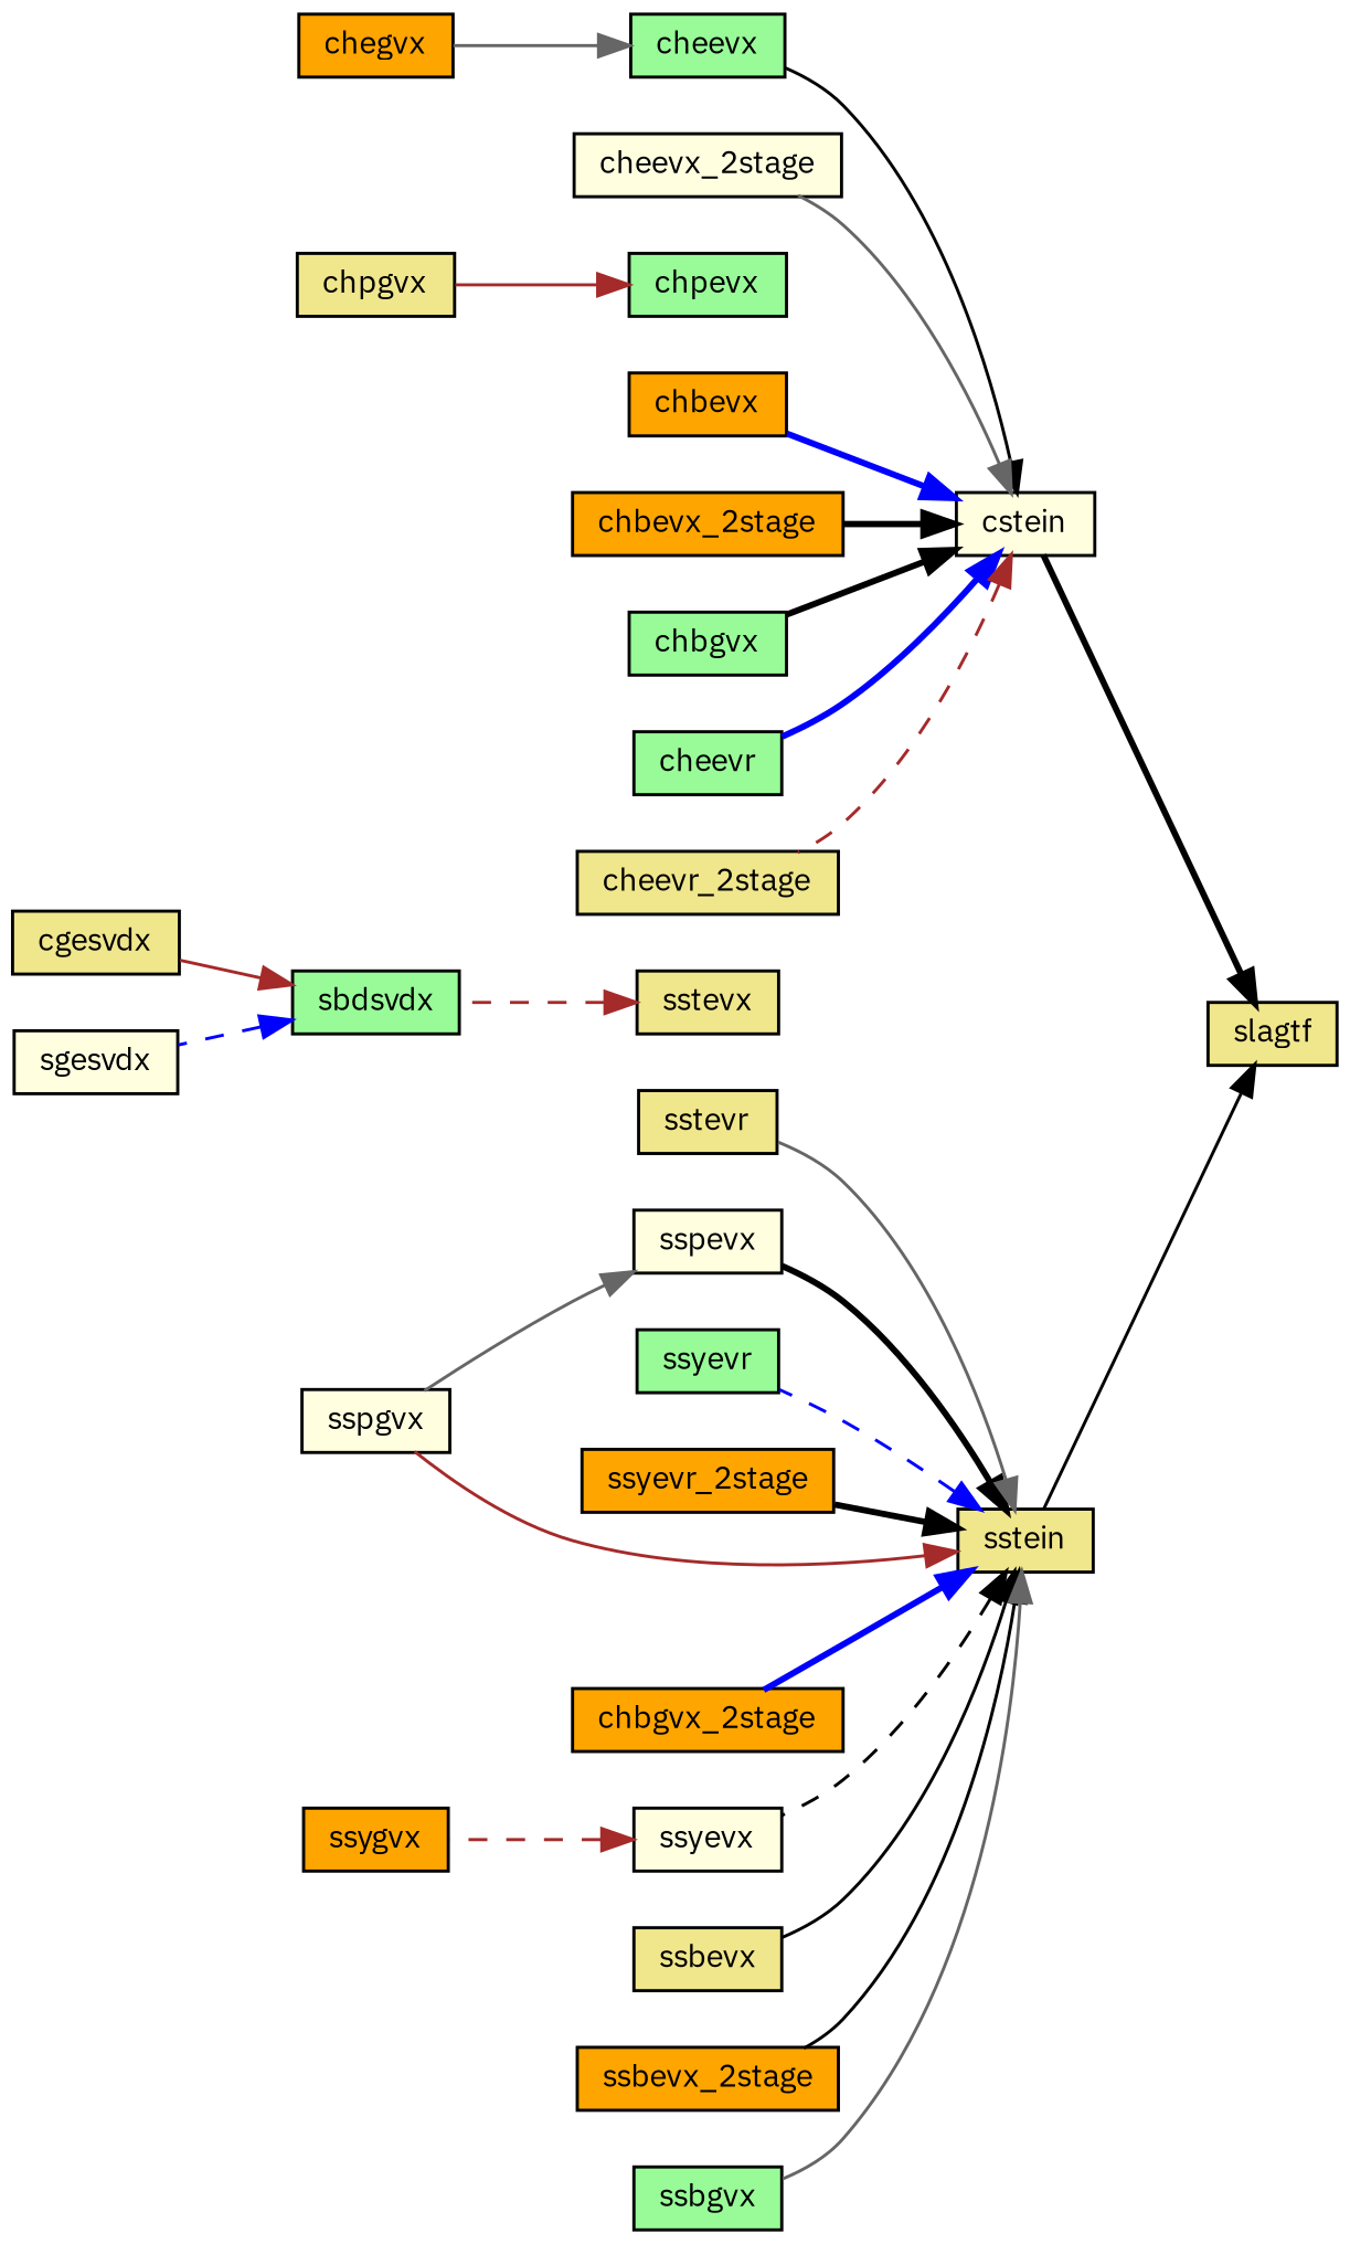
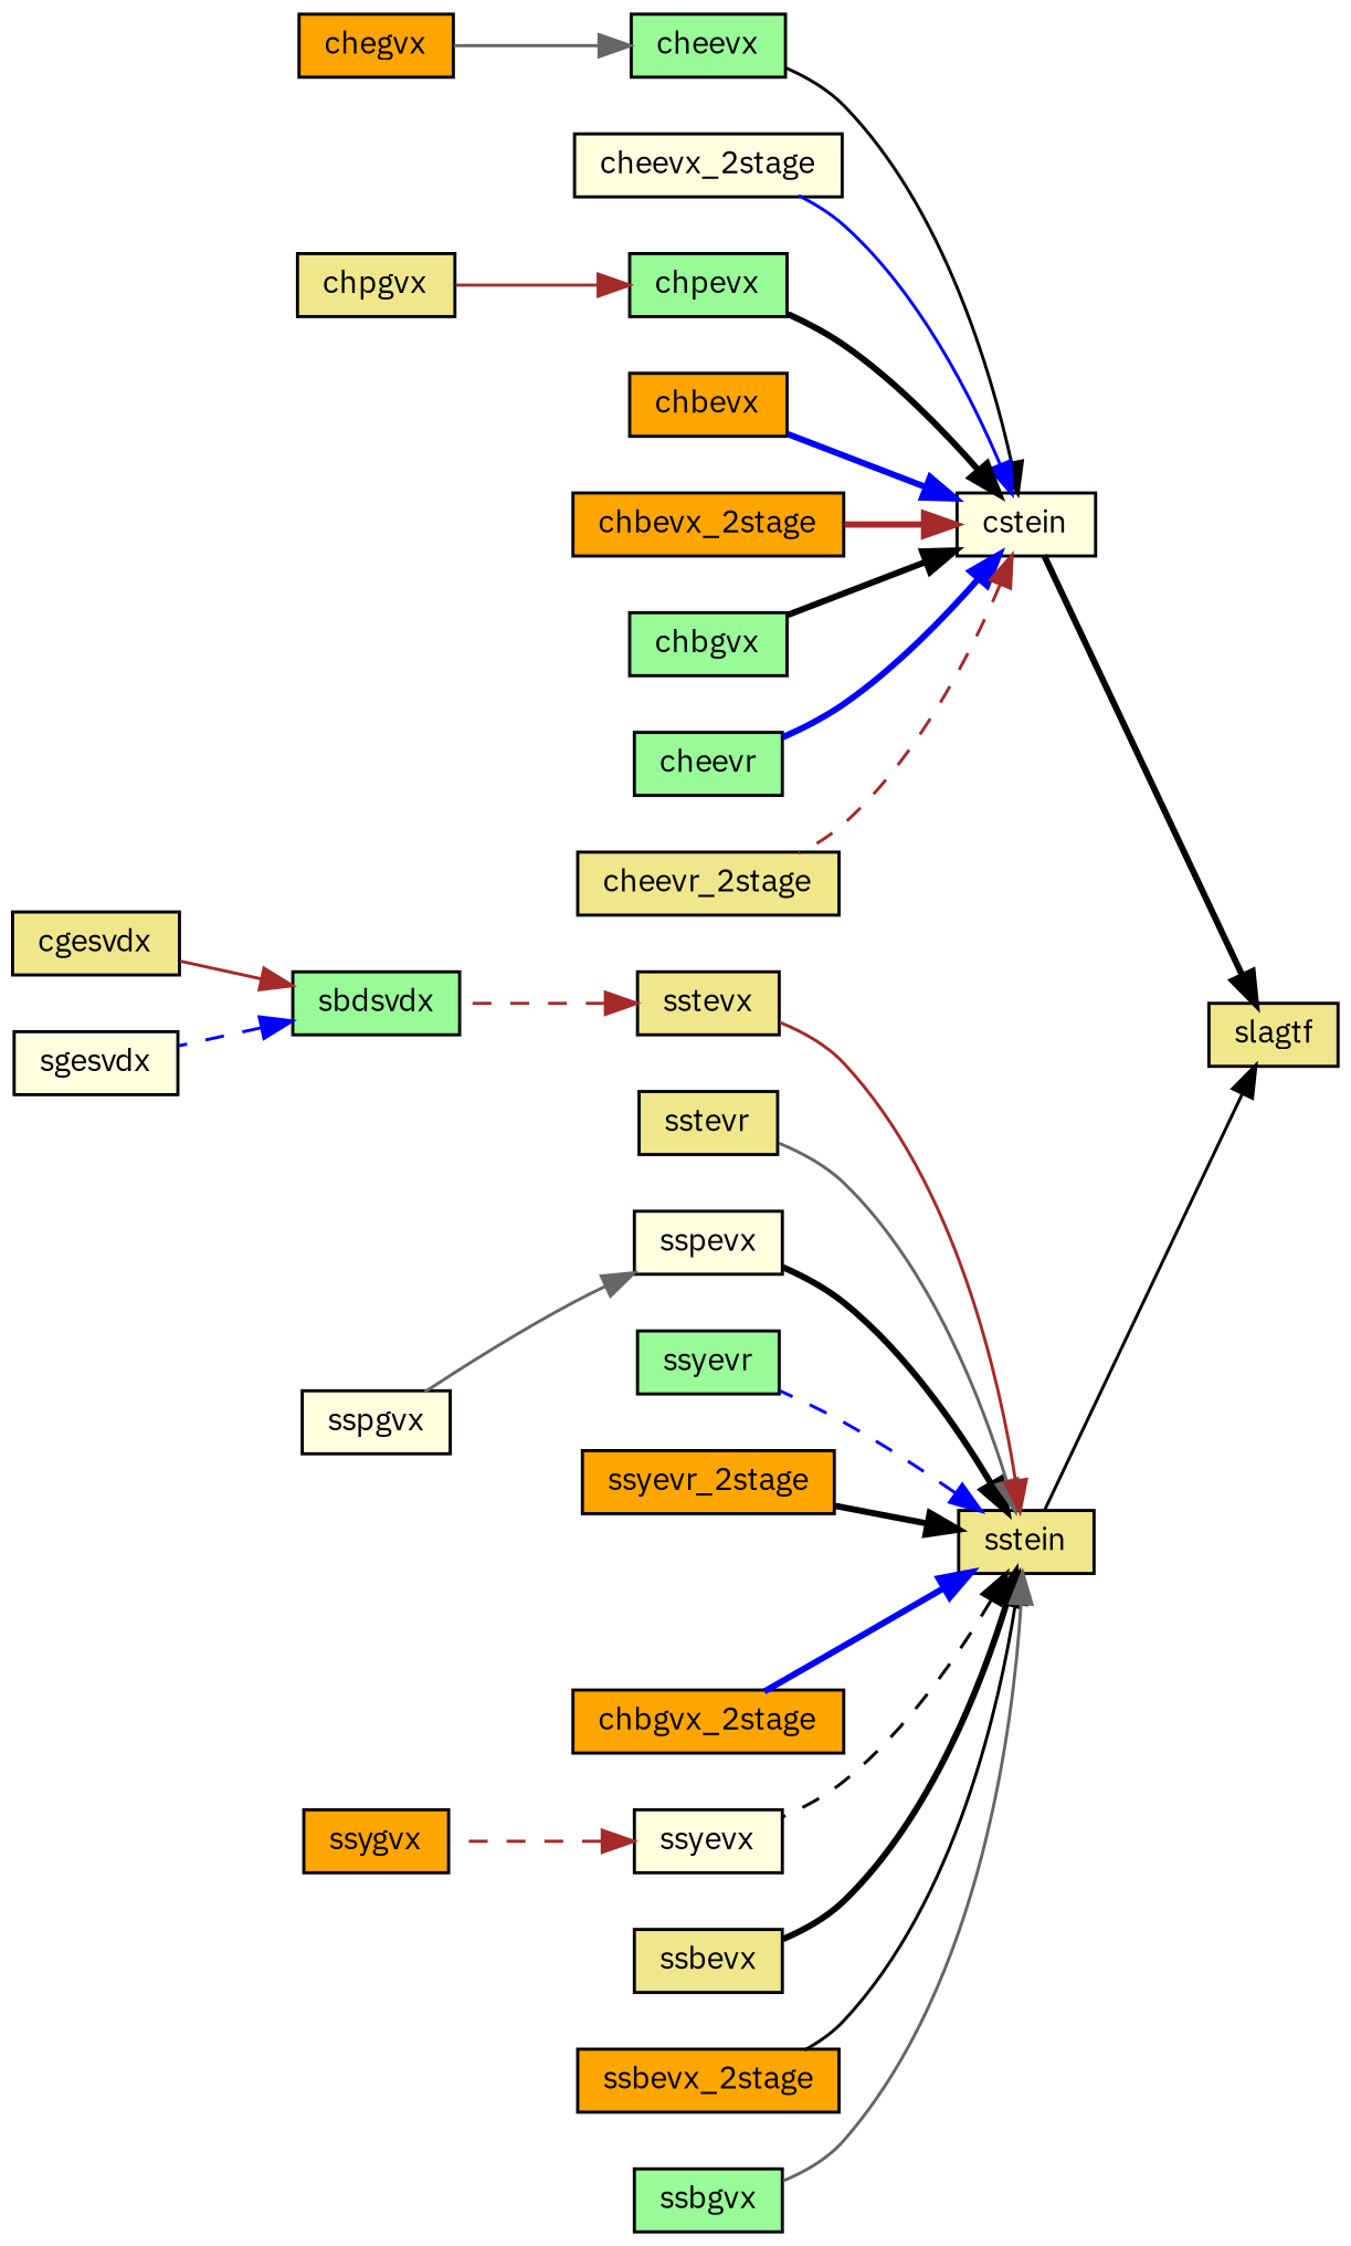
  digraph {
    fontname="IBM Plex Sans"
    rankdir=RL
    node [color=black fillcolor=khaki fontname="IBM Plex Sans" fontsize=10 shape=record style=filled]
    edge [color=black dir=back fontname="IBM Plex Sans" fontsize=10 labelfontname=Helvetica labelfontsize=10 style=solid]
    n1 [fontcolor=black height=0.2 label=slagtf width=0.4]
    n2 [fillcolor=lightyellow height=0.2 label=cstein width=0.4]
    n3 [height=0.2 label=sstein width=0.4]
    n4 [fillcolor=orange height=0.2 label=chbevx width=0.4]
    n5 [fillcolor=orange height=0.2 label=chbevx_2stage width=0.4]
    n6 [fillcolor=palegreen height=0.2 label=chbgvx width=0.4]
    n7 [fillcolor=palegreen height=0.2 label=cheevr width=0.4]
    n8 [height=0.2 label=cheevr_2stage width=0.4]
    n9 [fillcolor=palegreen height=0.2 label=cheevx width=0.4]
    n10 [fillcolor=lightyellow height=0.2 label=cheevx_2stage width=0.4]
    n11 [fillcolor=palegreen height=0.2 label=chpevx width=0.4]
    n12 [height=0.2 label=ssbevx width=0.4]
    n13 [fillcolor=orange height=0.2 label=ssbevx_2stage width=0.4]
    n14 [fillcolor=palegreen height=0.2 label=ssbgvx width=0.4]
    n15 [fillcolor=lightyellow height=0.2 label=sspevx width=0.4]
    n16 [height=0.2 label=sstevr width=0.4]
    n17 [height=0.2 label=sstevx width=0.4]
    n18 [fillcolor=palegreen height=0.2 label=ssyevr width=0.4]
    n19 [fillcolor=orange height=0.2 label=ssyevr_2stage width=0.4]
    n20 [fillcolor=lightyellow height=0.2 label=ssyevx width=0.4]
    n21 [fillcolor=orange height=0.2 label=chbgvx_2stage width=0.4]
    n22 [fillcolor=orange height=0.2 label=chegvx width=0.4]
    n23 [height=0.2 label=chpgvx width=0.4]
    n24 [fillcolor=lightyellow height=0.2 label=sspgvx width=0.4]
    n25 [fillcolor=palegreen height=0.2 label=sbdsvdx width=0.4]
    n26 [fillcolor=orange height=0.2 label=ssygvx width=0.4]
    n27 [height=0.2 label=cgesvdx width=0.4]
    n28 [fillcolor=lightyellow height=0.2 label=sgesvdx width=0.4]
    n1 -> n2 [style=bold]
    n1 -> n3
    n2 -> n4 [color=blue style=bold]
-   n2 -> n5 [style=bold]
+   n2 -> n5 [color=brown style=bold]
    n2 -> n6 [style=bold]
    n2 -> n7 [color=blue style=bold]
    n2 -> n8 [color=brown style=dashed]
    n2 -> n9
-   n2 -> n10 [color=gray40]
-   n3 -> n12
+   n2 -> n10 [color=blue]
+   n2 -> n11 [style=bold]
+   n3 -> n12 [style=bold]
    n3 -> n13
    n3 -> n14 [color=gray40]
    n3 -> n15 [style=bold]
    n3 -> n16 [color=gray40]
-   n3 -> n24 [color=brown]
+   n3 -> n17 [color=brown]
    n3 -> n18 [color=blue style=dashed]
    n3 -> n19 [style=bold]
    n3 -> n20 [style=dashed]
    n3 -> n21 [color=blue style=bold]
    n9 -> n22 [color=gray40]
    n11 -> n23 [color=brown]
    n15 -> n24 [color=gray40]
    n17 -> n25 [color=brown style=dashed]
    n20 -> n26 [color=brown style=dashed]
    n25 -> n27 [color=brown]
    n25 -> n28 [color=blue style=dashed]
  }
